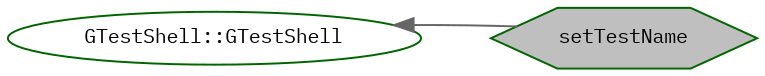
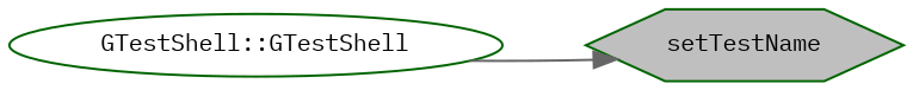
  digraph {
    rankdir=RL
    fontname="IBM Plex Mono"
    node [color=darkgreen fontname="IBM Plex Mono" fontsize=10 style=filled]
    n1 [fillcolor=grey75 fontcolor=black height=0.2 label=setTestName shape=hexagon width=0.4]
    n2 [fillcolor=white height=0.2 label="GTestShell::GTestShell" shape=ellipse width=0.4]
-   n2 -> n1 [color=gray40 dir=back fontname="IBM Plex Mono" fontsize=10 labelfontname=Helvetica labelfontsize=10 style=solid]
+   n1 -> n2 [color=gray40 dir=back fontname="IBM Plex Mono" fontsize=10 labelfontname=Helvetica labelfontsize=10 style=solid]
  }
